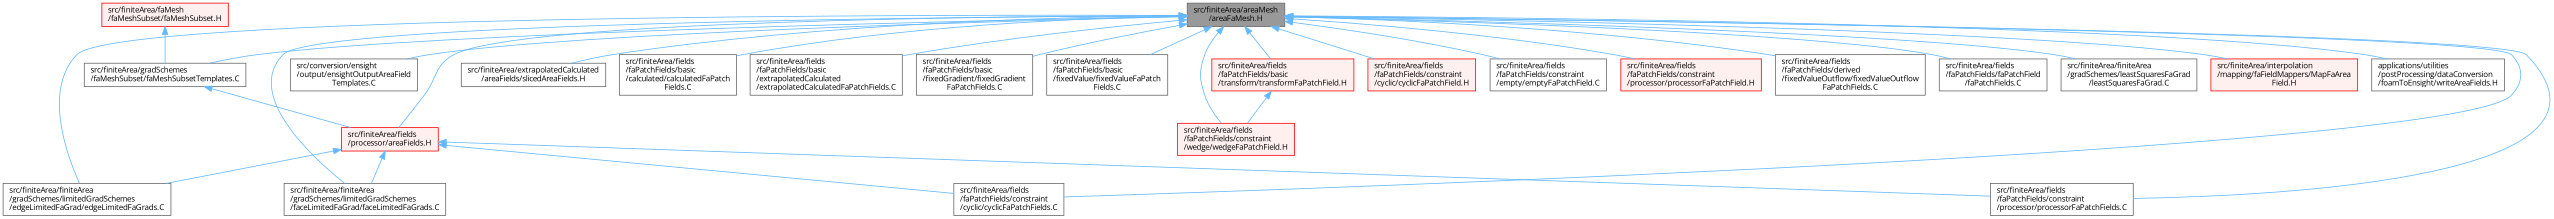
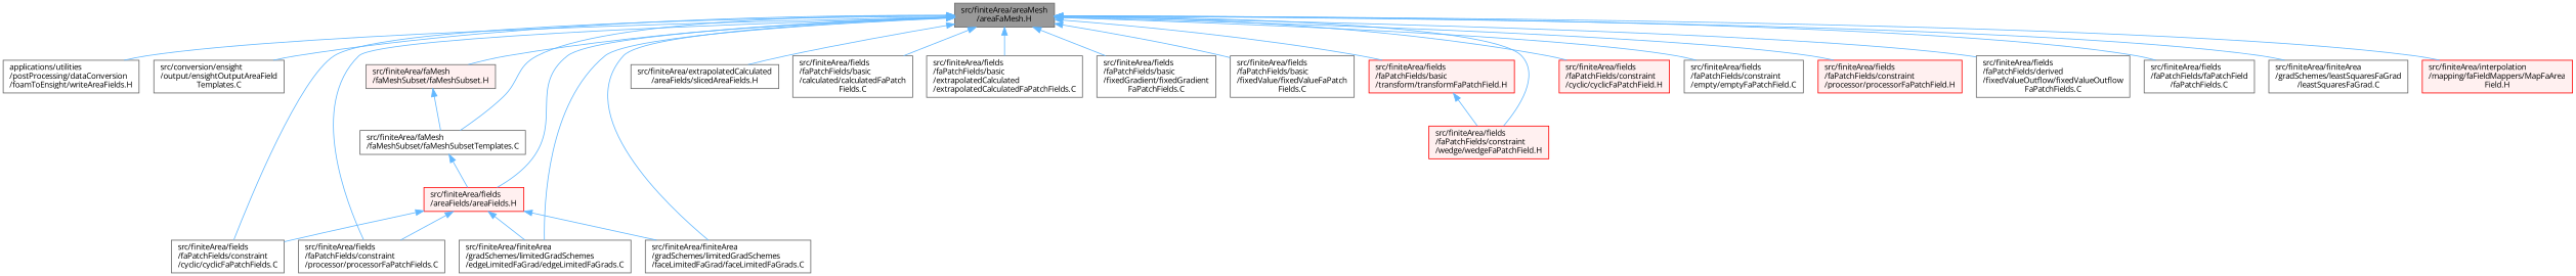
  digraph {
    fontname="Open Sans"
    node [color=grey40 fillcolor=white fontname="Open Sans" fontsize=10 shape=box style=filled]
    edge [color=steelblue1 dir=back fontname="Open Sans" fontsize=10 labelfontname=Helvetica labelfontsize=10 style=solid]
    n1 [color=gray40 fillcolor=grey60 fontcolor=black height=0.2 label="src/finiteArea/areaMesh\l/areaFaMesh.H" width=0.4]
    n2 [height=0.2 label="applications/utilities\l/postProcessing/dataConversion\l/foamToEnsight/writeAreaFields.H" width=0.4]
    n3 [height=0.2 label="src/conversion/ensight\l/output/ensightOutputAreaField\lTemplates.C" width=0.4]
-   n4 [color=red fillcolor="#FFF0F0" height=0.2 label="src/finiteArea/faMesh\l/faMeshSubset/faMeshSubset.H" width=0.4]
-   n5 [height=0.2 label="src/finiteArea/gradSchemes\l/faMeshSubset/faMeshSubsetTemplates.C" width=0.4]
-   n6 [color=red fillcolor="#FFF0F0" height=0.2 label="src/finiteArea/fields\l/processor/areaFields.H" width=0.4]
+   n4 [fillcolor="#FFF0F0" height=0.2 label="src/finiteArea/faMesh\l/faMeshSubset/faMeshSubset.H" width=0.4]
+   n5 [height=0.2 label="src/finiteArea/faMesh\l/faMeshSubset/faMeshSubsetTemplates.C" width=0.4]
+   n6 [color=red fillcolor="#FFF0F0" height=0.2 label="src/finiteArea/fields\l/areaFields/areaFields.H" width=0.4]
    n7 [height=0.2 label="src/finiteArea/fields\l/faPatchFields/constraint\l/cyclic/cyclicFaPatchFields.C" width=0.4]
    n8 [height=0.2 label="src/finiteArea/fields\l/faPatchFields/constraint\l/processor/processorFaPatchFields.C" width=0.4]
    n9 [height=0.2 label="src/finiteArea/finiteArea\l/gradSchemes/limitedGradSchemes\l/edgeLimitedFaGrad/edgeLimitedFaGrads.C" width=0.4]
    n10 [height=0.2 label="src/finiteArea/finiteArea\l/gradSchemes/limitedGradSchemes\l/faceLimitedFaGrad/faceLimitedFaGrads.C" width=0.4]
    n11 [height=0.2 label="src/finiteArea/extrapolatedCalculated\l/areaFields/slicedAreaFields.H" width=0.4]
    n12 [height=0.2 label="src/finiteArea/fields\l/faPatchFields/basic\l/calculated/calculatedFaPatch\lFields.C" width=0.4]
    n13 [height=0.2 label="src/finiteArea/fields\l/faPatchFields/basic\l/extrapolatedCalculated\l/extrapolatedCalculatedFaPatchFields.C" width=0.4]
    n14 [height=0.2 label="src/finiteArea/fields\l/faPatchFields/basic\l/fixedGradient/fixedGradient\lFaPatchFields.C" width=0.4]
    n15 [height=0.2 label="src/finiteArea/fields\l/faPatchFields/basic\l/fixedValue/fixedValueFaPatch\lFields.C" width=0.4]
    n16 [color=red fillcolor="#FFF0F0" height=0.2 label="src/finiteArea/fields\l/faPatchFields/basic\l/transform/transformFaPatchField.H" width=0.4]
    n17 [color=red fillcolor="#FFF0F0" height=0.2 label="src/finiteArea/fields\l/faPatchFields/constraint\l/wedge/wedgeFaPatchField.H" width=0.4]
    n18 [color=red fillcolor="#FFF0F0" height=0.2 label="src/finiteArea/fields\l/faPatchFields/constraint\l/cyclic/cyclicFaPatchField.H" width=0.4]
    n19 [height=0.2 label="src/finiteArea/fields\l/faPatchFields/constraint\l/empty/emptyFaPatchField.C" width=0.4]
    n20 [color=red fillcolor="#FFF0F0" height=0.2 label="src/finiteArea/fields\l/faPatchFields/constraint\l/processor/processorFaPatchField.H" width=0.4]
    n21 [height=0.2 label="src/finiteArea/fields\l/faPatchFields/derived\l/fixedValueOutflow/fixedValueOutflow\lFaPatchFields.C" width=0.4]
    n22 [height=0.2 label="src/finiteArea/fields\l/faPatchFields/faPatchField\l/faPatchFields.C" width=0.4]
    n23 [height=0.2 label="src/finiteArea/finiteArea\l/gradSchemes/leastSquaresFaGrad\l/leastSquaresFaGrad.C" width=0.4]
    n24 [color=red fillcolor="#FFF0F0" height=0.2 label="src/finiteArea/interpolation\l/mapping/faFieldMappers/MapFaArea\lField.H" width=0.4]
    n1 -> n2
    n1 -> n3
+   n1 -> n4
    n1 -> n5
    n1 -> n6
    n1 -> n7
    n1 -> n8
    n1 -> n9
    n1 -> n10
    n1 -> n11
    n1 -> n12
    n1 -> n13
    n1 -> n14
    n1 -> n15
    n1 -> n16
    n1 -> n17
    n1 -> n18
    n1 -> n19
    n1 -> n20
    n1 -> n21
    n1 -> n22
    n1 -> n23
    n1 -> n24
    n4 -> n5
    n5 -> n6
    n6 -> n7
    n6 -> n8
    n6 -> n9
    n6 -> n10
    n16 -> n17
  }
